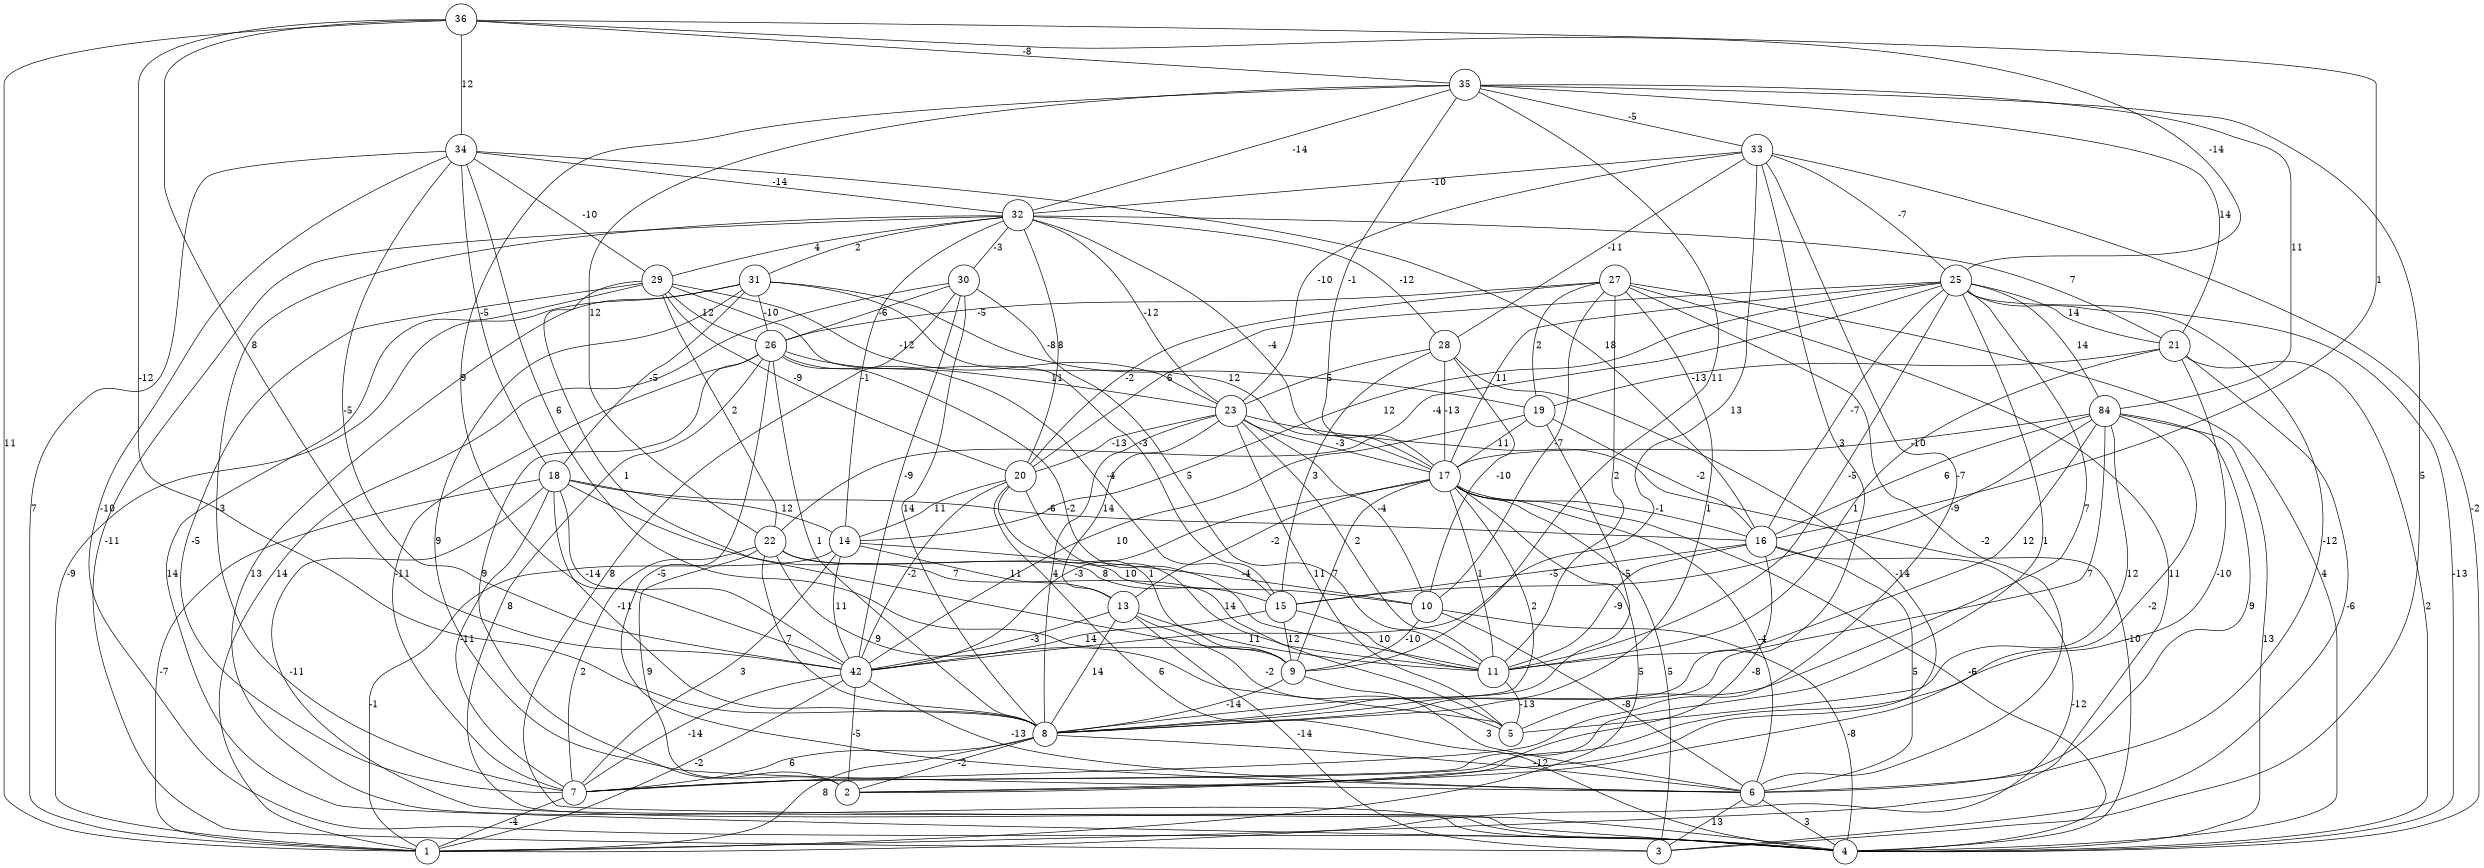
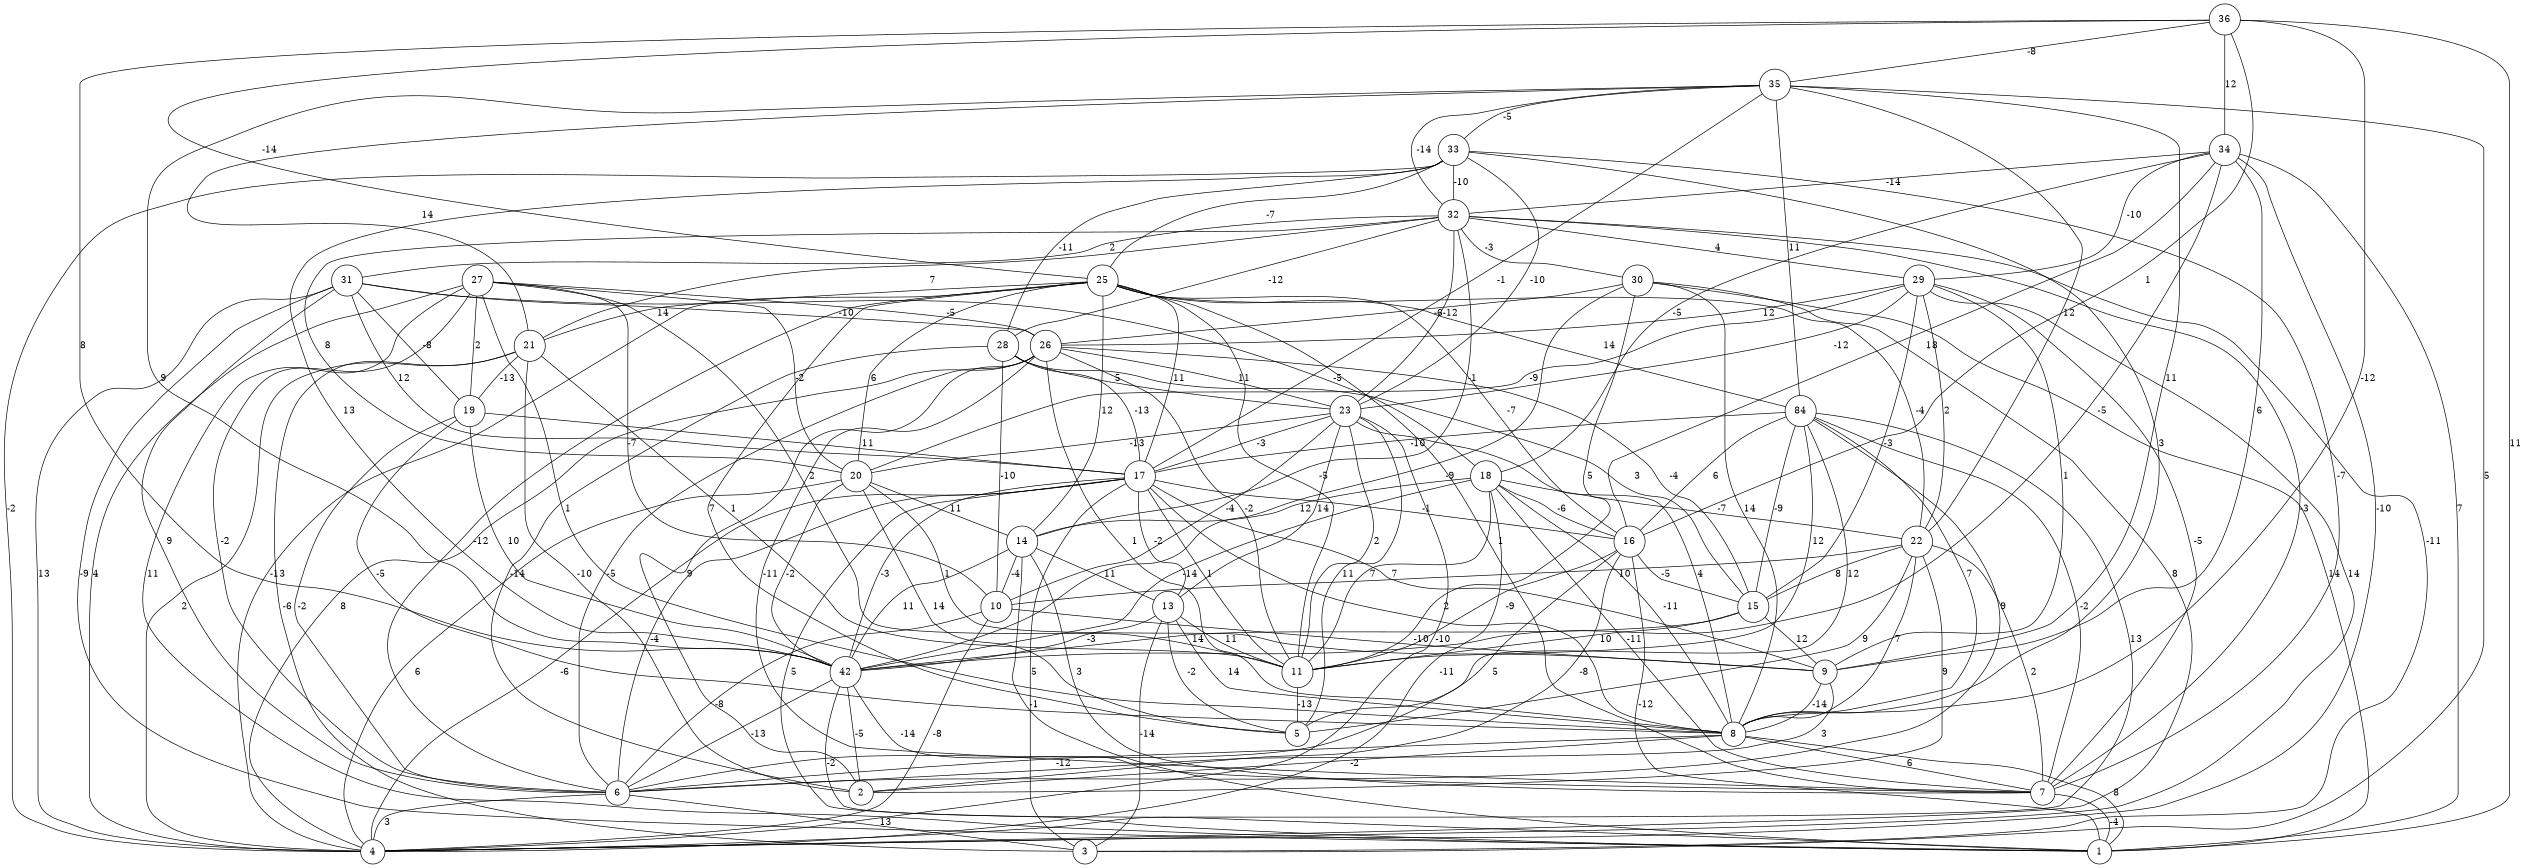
  graph {
    fontname="Helvetica,Arial,sans-serif"
    node [shape=circle]
    36
    1
    8
    n4 [label=42]
    16
    25
    34
    35
    7
    6
    2
    11
    15
    4
    17
    21
    22
    n18 [label=84]
    14
    20
    5
    9
    32
    18
    29
    3
    33
    13
    19
    10
    23
    28
    30
    31
    26
    27
    36 -- 1 [label=11]
    36 -- 8 [label=-12]
    36 -- n4 [label=8]
    36 -- 16 [label=1]
    36 -- 25 [label=-14]
    36 -- 34 [label=12]
    36 -- 35 [label=-8]
    8 -- 1 [label=8]
    8 -- 7 [label=6]
    8 -- 6 [label=-12]
    8 -- 2 [label=-2]
    n4 -- 1 [label=-2]
    n4 -- 7 [label=-14]
    n4 -- 6 [label=-13]
    n4 -- 2 [label=-5]
    16 -- 1 [label=-12]
    16 -- 6 [label=5]
    16 -- 2 [label=-8]
    16 -- 11 [label=-9]
    16 -- 15 [label=-5]
    25 -- 16 [label=-7]
    25 -- 7 [label=1]
    25 -- 6 [label=-12]
    25 -- 11 [label=-5]
    25 -- 4 [label=-13]
    25 -- 17 [label=11]
    25 -- 21 [label=14]
    25 -- 22 [label=-4]
    25 -- n18 [label=14]
    25 -- 14 [label=12]
    25 -- 20 [label=6]
    25 -- 5 [label=7]
    34 -- 1 [label=7]
    34 -- n4 [label=-5]
    34 -- 16 [label=18]
    34 -- 4 [label=-10]
    34 -- 9 [label=6]
    34 -- 32 [label=-14]
    34 -- 18 [label=-5]
    34 -- 29 [label=-10]
    35 -- n4 [label=9]
    35 -- 17 [label=-1]
    35 -- 21 [label=14]
    35 -- 22 [label=12]
    35 -- n18 [label=11]
    35 -- 9 [label=11]
    35 -- 32 [label=-14]
    35 -- 3 [label=5]
    35 -- 33 [label=-5]
    7 -- 1 [label=-4]
    6 -- 4 [label=3]
    6 -- 3 [label=13]
    11 -- 5 [label=-13]
    15 -- n4 [label=14]
    15 -- 11 [label=10]
    15 -- 9 [label=12]
    17 -- 1 [label=5]
    17 -- 8 [label=2]
    17 -- n4 [label=-3]
    17 -- 16 [label=-1]
    17 -- 6 [label=-4]
    17 -- 11 [label=1]
    17 -- 4 [label=-6]
    17 -- 9 [label=7]
    17 -- 3 [label=5]
    17 -- 13 [label=-2]
    21 -- 2 [label=-10]
    21 -- 11 [label=1]
    21 -- 4 [label=2]
    21 -- 3 [label=-6]
    21 -- 19 [label=-13]
    22 -- 8 [label=7]
    22 -- 7 [label=2]
    22 -- 2 [label=9]
    22 -- 15 [label=8]
    22 -- 5 [label=9]
    22 -- 10 [label=10]
    n18 -- 8 [label=7]
    n18 -- 16 [label=6]
    n18 -- 7 [label=-2]
    n18 -- 6 [label=9]
    n18 -- 11 [label=12]
    n18 -- 15 [label=-9]
    n18 -- 4 [label=13]
    n18 -- 17 [label=-10]
    n18 -- 5 [label=12]
    14 -- 1 [label=-1]
    14 -- n4 [label=11]
    14 -- 7 [label=3]
    14 -- 13 [label=11]
    14 -- 10 [label=-4]
    20 -- n4 [label=-2]
    20 -- 4 [label=6]
    20 -- 14 [label=11]
    20 -- 5 [label=14]
    20 -- 9 [label=1]
    9 -- 8 [label=-14]
    9 -- 6 [label=3]
    32 -- 7 [label=-3]
-   32 -- 17 [label=-4]
    32 -- 21 [label=7]
    32 -- 14 [label=-1]
    32 -- 20 [label=8]
    32 -- 29 [label=4]
    32 -- 3 [label=-11]
    32 -- 23 [label=-12]
    32 -- 28 [label=-12]
    32 -- 30 [label=-3]
    32 -- 31 [label=2]
-   18 -- 1 [label=-7]
+   18 -- 22 [label=-7]
    18 -- 8 [label=-11]
    18 -- n4 [label=-14]
    18 -- 16 [label=-6]
    18 -- 7 [label=-11]
    18 -- 11 [label=7]
    18 -- 4 [label=-11]
    18 -- 14 [label=12]
    29 -- 7 [label=-5]
    29 -- 15 [label=-3]
    29 -- 4 [label=14]
    29 -- 22 [label=2]
    29 -- 20 [label=-9]
    29 -- 9 [label=1]
    29 -- 23 [label=-12]
    29 -- 26 [label=12]
    33 -- 8 [label=3]
    33 -- n4 [label=13]
    33 -- 25 [label=-7]
    33 -- 7 [label=-7]
    33 -- 4 [label=-2]
    33 -- 32 [label=-10]
    33 -- 23 [label=-10]
    33 -- 28 [label=-11]
    13 -- 8 [label=14]
    13 -- n4 [label=-3]
    13 -- 11 [label=11]
    13 -- 5 [label=-2]
    13 -- 3 [label=-14]
    19 -- 8 [label=-5]
    19 -- n4 [label=10]
-   19 -- 16 [label=-2]
+   19 -- 6 [label=-2]
    19 -- 17 [label=11]
    10 -- 6 [label=-8]
    10 -- 4 [label=-8]
    10 -- 9 [label=-10]
    23 -- 8 [label=4]
    23 -- 11 [label=2]
    23 -- 4 [label=-10]
    23 -- 17 [label=-3]
    23 -- 20 [label=-13]
    23 -- 5 [label=11]
    23 -- 13 [label=14]
    23 -- 10 [label=-4]
    28 -- 2 [label=-14]
    28 -- 15 [label=3]
    28 -- 17 [label=-13]
    28 -- 10 [label=-10]
    28 -- 23 [label=5]
    30 -- 1 [label=14]
    30 -- 8 [label=14]
    30 -- n4 [label=-9]
    30 -- 11 [label=5]
    30 -- 4 [label=8]
    30 -- 26 [label=-6]
    31 -- 1 [label=-9]
    31 -- 6 [label=9]
    31 -- 4 [label=13]
    31 -- 17 [label=12]
    31 -- 18 [label=-5]
    31 -- 19 [label=-8]
    31 -- 26 [label=-10]
    26 -- 8 [label=1]
    26 -- 7 [label=-11]
    26 -- 6 [label=-5]
    26 -- 2 [label=9]
    26 -- 11 [label=-2]
    26 -- 15 [label=-4]
    26 -- 4 [label=8]
    26 -- 23 [label=11]
    27 -- 1 [label=11]
    27 -- 8 [label=1]
    27 -- 6 [label=-2]
    27 -- 11 [label=2]
    27 -- 4 [label=4]
    27 -- 20 [label=-2]
    27 -- 19 [label=2]
    27 -- 10 [label=-7]
    27 -- 26 [label=-5]
  }
